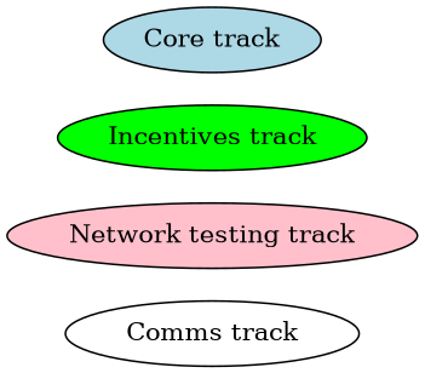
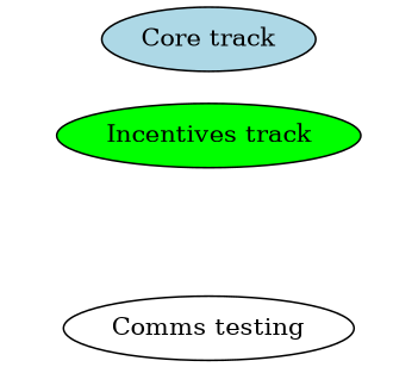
  digraph {
    rankdir=LR
    node [group=track style=filled]
-   n1 [label="Comms track" style=""]
-   n2 [fillcolor=pink label="Network testing track"]
+   n1 [label="Comms testing" style=""]
    n3 [fillcolor=green label="Incentives track"]
    n4 [fillcolor=lightblue label="Core track"]
  }
